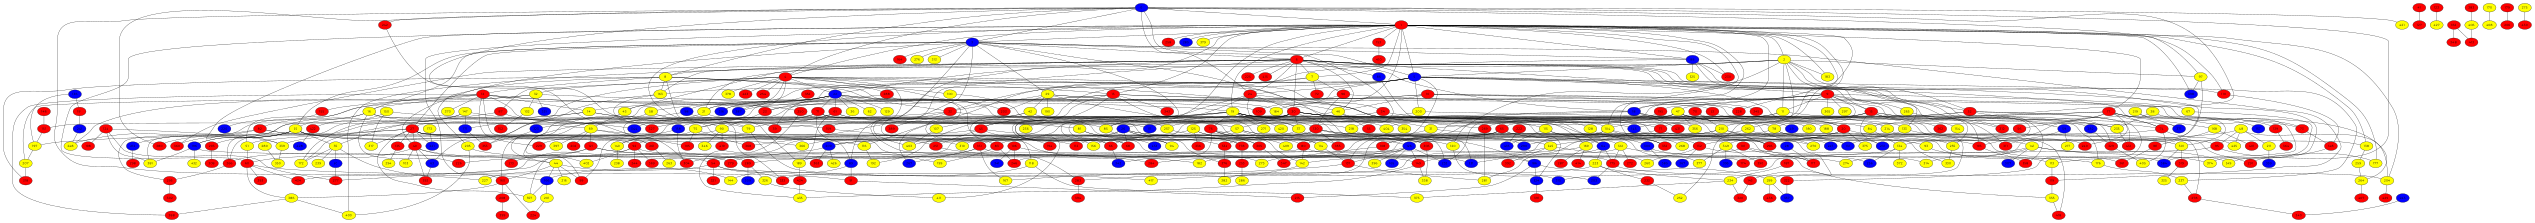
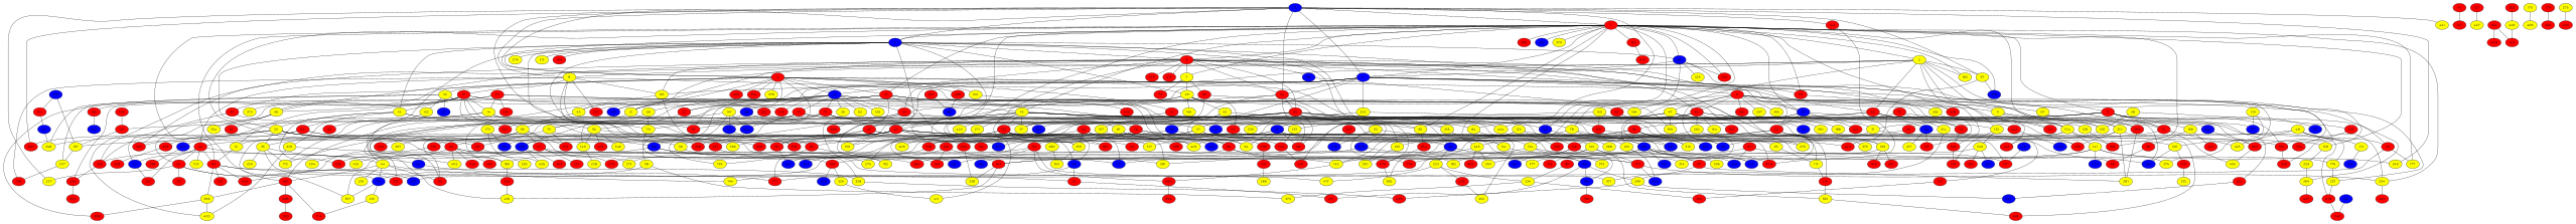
  graph {
    fontname=Montserrat
    node [fillcolor=red fontname=Montserrat style=filled]
    edge [fontname=Montserrat]
    0 [fillcolor=blue]
    1
    3 [fillcolor=blue]
    4
    5 [fillcolor=blue]
    8 [fillcolor=yellow]
    24
    79 [fillcolor=yellow]
    84 [fillcolor=yellow]
    97 [fillcolor=yellow]
    227 [fillcolor=yellow]
    242
    249 [fillcolor=yellow]
    380
    421 [fillcolor=yellow]
    2 [fillcolor=yellow]
    6
    7 [fillcolor=yellow]
    13
    17
    18 [fillcolor=blue]
    19 [fillcolor=yellow]
    60
    85 [fillcolor=yellow]
    88 [fillcolor=blue]
    89 [fillcolor=blue]
    104 [fillcolor=yellow]
    110
    138 [fillcolor=yellow]
    145 [fillcolor=blue]
    153
    160
    177 [fillcolor=yellow]
    183 [fillcolor=yellow]
    184 [fillcolor=yellow]
    189 [fillcolor=yellow]
    204 [fillcolor=yellow]
    228
    230
    252 [fillcolor=yellow]
    258
    285 [fillcolor=blue]
    332
    339 [fillcolor=yellow]
    379 [fillcolor=yellow]
    398 [fillcolor=blue]
    16 [fillcolor=yellow]
    25 [fillcolor=yellow]
    27
    29 [fillcolor=yellow]
    83
    119
    164
    174
    205 [fillcolor=yellow]
    218 [fillcolor=yellow]
    276 [fillcolor=yellow]
    290 [fillcolor=blue]
    313 [fillcolor=yellow]
    22 [fillcolor=blue]
    32 [fillcolor=yellow]
    34
    46 [fillcolor=yellow]
    87
    98 [fillcolor=blue]
    100 [fillcolor=yellow]
    159
    171 [fillcolor=blue]
    254
    269
    288
    316 [fillcolor=blue]
    378 [fillcolor=yellow]
    423
    9
    15
    20
    21 [fillcolor=yellow]
    23
    74
    80
    109
    116 [fillcolor=yellow]
    163 [fillcolor=yellow]
    200 [fillcolor=yellow]
    12
    39
    40
    66
    94 [fillcolor=yellow]
    203
    318
    30
    37 [fillcolor=yellow]
    45
    132
    68
    417 [fillcolor=yellow]
    134 [fillcolor=yellow]
    240
    304
    11 [fillcolor=yellow]
    43 [fillcolor=yellow]
    52
    120 [fillcolor=yellow]
    133 [fillcolor=yellow]
    210 [fillcolor=yellow]
    358
    400 [fillcolor=yellow]
    86 [fillcolor=blue]
    193
    225
    237 [fillcolor=yellow]
    329
    360
    374 [fillcolor=yellow]
    403 [fillcolor=yellow]
    415
    33
    72
    96
    95
    113 [fillcolor=yellow]
    118 [fillcolor=yellow]
    185
    192 [fillcolor=yellow]
    343
    31 [fillcolor=yellow]
    56
    157 [fillcolor=blue]
    168 [fillcolor=yellow]
    264 [fillcolor=yellow]
    274 [fillcolor=yellow]
    381 [fillcolor=yellow]
    26 [fillcolor=blue]
    296
    347
    431
    76
    115 [fillcolor=yellow]
    130
    176 [fillcolor=yellow]
    271 [fillcolor=yellow]
    282 [fillcolor=blue]
    300 [fillcolor=blue]
    411 [fillcolor=yellow]
    420 [fillcolor=yellow]
    91
+   328 [fillcolor=yellow]
    386 [fillcolor=yellow]
    393
    434
    334
    267 [fillcolor=blue]
    312
    325 [fillcolor=yellow]
    144 [fillcolor=yellow]
    108
    141 [fillcolor=yellow]
    331 [fillcolor=blue]
    148
    259 [fillcolor=yellow]
    268 [fillcolor=yellow]
    410
    208
    224
    424
    429
    350 [fillcolor=yellow]
    235 [fillcolor=yellow]
    69 [fillcolor=yellow]
    156 [fillcolor=yellow]
    59 [fillcolor=blue]
    65
    322
    412
    303 [fillcolor=blue]
    291
    349 [fillcolor=yellow]
    246
    281 [fillcolor=yellow]
    278
    82
    226
    251
    35 [fillcolor=yellow]
    92
    196 [fillcolor=blue]
    261
    293
    51 [fillcolor=yellow]
    117
    135
    221 [fillcolor=blue]
    317 [fillcolor=yellow]
    357 [fillcolor=yellow]
    77
    42 [fillcolor=yellow]
    190 [fillcolor=yellow]
    404 [fillcolor=yellow]
    199 [fillcolor=yellow]
    355 [fillcolor=yellow]
    289
    245 [fillcolor=yellow]
    36 [fillcolor=yellow]
    53
    58 [fillcolor=yellow]
    61
    62 [fillcolor=yellow]
    71
    75 [fillcolor=yellow]
    129 [fillcolor=yellow]
    295
    102 [fillcolor=yellow]
    207 [fillcolor=yellow]
    248 [fillcolor=yellow]
    351 [fillcolor=blue]
    209 [fillcolor=blue]
    54
    55
    354 [fillcolor=yellow]
    266
    327
    111 [fillcolor=blue]
    178
    310 [fillcolor=yellow]
    353
    376
    387 [fillcolor=blue]
    47 [fillcolor=yellow]
    67 [fillcolor=yellow]
    78 [fillcolor=yellow]
    137
    195
    265 [fillcolor=yellow]
    297 [fillcolor=yellow]
    311
    365 [fillcolor=yellow]
    73
    99
    154 [fillcolor=yellow]
    231 [fillcolor=blue]
    262 [fillcolor=yellow]
    362
    255 [fillcolor=yellow]
    169 [fillcolor=yellow]
    375 [fillcolor=yellow]
    44 [fillcolor=yellow]
    81 [fillcolor=yellow]
    90 [fillcolor=yellow]
    425 [fillcolor=yellow]
    405 [fillcolor=yellow]
    142 [fillcolor=yellow]
    186 [fillcolor=blue]
    333
    323 [fillcolor=blue]
    371 [fillcolor=blue]
    57 [fillcolor=yellow]
    64 [fillcolor=blue]
    128 [fillcolor=yellow]
    151
    172 [fillcolor=yellow]
    232 [fillcolor=blue]
    236 [fillcolor=yellow]
    324 [fillcolor=blue]
    356 [fillcolor=yellow]
    131 [fillcolor=blue]
    368
    389
    14 [fillcolor=yellow]
    155
    229
    250
    366 [fillcolor=yellow]
    370 [fillcolor=yellow]
    388
    63 [fillcolor=blue]
    103 [fillcolor=yellow]
    292
    342 [fillcolor=blue]
    49 [fillcolor=blue]
    149
    180 [fillcolor=yellow]
    188 [fillcolor=yellow]
    384 [fillcolor=blue]
    126 [fillcolor=blue]
    330 [fillcolor=yellow]
    167 [fillcolor=yellow]
    10
    345
    112
    140 [fillcolor=yellow]
    346 [fillcolor=yellow]
    419
    220 [fillcolor=blue]
    257 [fillcolor=yellow]
    435 [fillcolor=yellow]
    315 [fillcolor=blue]
    166 [fillcolor=blue]
    373 [fillcolor=yellow]
    50 [fillcolor=blue]
    239 [fillcolor=yellow]
    114 [fillcolor=yellow]
    161
    306
    418
    270 [fillcolor=yellow]
    105
    121
    202
    273 [fillcolor=yellow]
    397 [fillcolor=yellow]
    212 [fillcolor=blue]
    284
    143
    181
    401
    407
    93 [fillcolor=yellow]
    279
    194
    197 [fillcolor=yellow]
    305
    409 [fillcolor=yellow]
    122 [fillcolor=yellow]
    377 [fillcolor=yellow]
    416 [fillcolor=blue]
    301 [fillcolor=yellow]
    314 [fillcolor=yellow]
    385 [fillcolor=blue]
    260 [fillcolor=yellow]
    367 [fillcolor=blue]
    287
    414
    216 [fillcolor=yellow]
    433 [fillcolor=blue]
    361
    402 [fillcolor=yellow]
    344 [fillcolor=blue]
    302
    175
    244
    369
    432 [fillcolor=yellow]
    263 [fillcolor=yellow]
    308
    253
    294 [fillcolor=yellow]
    28 [fillcolor=blue]
    107 [fillcolor=yellow]
    158 [fillcolor=blue]
    223 [fillcolor=yellow]
    391
    320
    152
    426 [fillcolor=yellow]
    363
    277
    201 [fillcolor=yellow]
    38 [fillcolor=yellow]
    139
    364
    321
    41
    127
    338 [fillcolor=yellow]
    48 [fillcolor=yellow]
    211 [fillcolor=yellow]
    359 [fillcolor=blue]
    392
    217 [fillcolor=yellow]
    247 [fillcolor=blue]
    382 [fillcolor=yellow]
    337 [fillcolor=blue]
    283
    215
    436
    234 [fillcolor=yellow]
    233
    213
    70
    214 [fillcolor=yellow]
    299 [fillcolor=yellow]
    238 [fillcolor=yellow]
    165 [fillcolor=blue]
    396 [fillcolor=yellow]
    298
    256 [fillcolor=blue]
    372 [fillcolor=yellow]
    101
    182 [fillcolor=yellow]
    307 [fillcolor=blue]
    106
    341 [fillcolor=blue]
    272
    427 [fillcolor=yellow]
    123
    124
    198
    125 [fillcolor=yellow]
    336
    319
    390
    395 [fillcolor=blue]
    136 [fillcolor=blue]
    191
    241 [fillcolor=blue]
    394
    146
    147 [fillcolor=yellow]
    150 [fillcolor=yellow]
    422
    428 [fillcolor=blue]
    399
    162
    348
    413
    309 [fillcolor=blue]
    326 [fillcolor=yellow]
    170 [fillcolor=yellow]
    408 [fillcolor=yellow]
    173 [fillcolor=yellow]
    286 [fillcolor=yellow]
    179
    206
    187
    340
    219 [fillcolor=yellow]
    222
    243 [fillcolor=blue]
    275 [fillcolor=yellow]
    430
    280 [fillcolor=yellow]
    335 [fillcolor=yellow]
    352
    406 [fillcolor=yellow]
    383
    0 -- 1
    0 -- 3
    0 -- 4
    0 -- 5
    0 -- 8
    0 -- 24
    0 -- 79
    0 -- 84
    0 -- 97
    0 -- 227
    0 -- 242
    0 -- 249
    0 -- 380
    0 -- 421
    1 -- 3
    1 -- 4
    1 -- 5
    1 -- 2
    1 -- 6
    1 -- 7
    1 -- 13
    1 -- 17
    1 -- 18
    1 -- 19
    1 -- 60
    1 -- 85
    1 -- 88
    1 -- 89
    1 -- 104
    1 -- 110
    1 -- 138
    1 -- 145
    1 -- 153
    1 -- 160
    1 -- 177
    1 -- 183
    1 -- 184
    1 -- 189
    1 -- 204
    1 -- 228
    1 -- 230
    1 -- 252
    1 -- 258
    1 -- 285
    1 -- 332
    1 -- 339
    1 -- 379
    1 -- 398
    3 -- 6
    3 -- 85
    3 -- 88
    3 -- 16
    3 -- 25
    3 -- 27
    3 -- 29
    3 -- 83
    3 -- 119
    3 -- 164
    3 -- 174
    3 -- 205
    3 -- 218
    3 -- 276
    3 -- 290
    3 -- 313
    4 -- 13
    4 -- 22
    4 -- 32
    4 -- 34
    4 -- 46
    4 -- 87
    4 -- 98
    4 -- 100
    4 -- 159
    4 -- 171
    4 -- 254
    4 -- 269
    4 -- 288
    4 -- 316
    4 -- 378
    4 -- 423
    5 -- 24
    5 -- 110
    5 -- 9
    5 -- 15
    5 -- 20
    5 -- 21
    5 -- 23
    5 -- 74
    5 -- 80
    5 -- 109
    5 -- 116
    5 -- 163
    5 -- 200
    8 -- 163
    8 -- 12
    8 -- 39
    8 -- 40
    8 -- 66
    8 -- 94
    8 -- 203
    8 -- 318
    24 -- 30
    24 -- 37
    24 -- 45
    24 -- 132
    24 -- 68
    79 -- 417
    84 -- 134
    97 -- 398
    97 -- 240
    242 -- 304
    2 -- 5
    2 -- 97
    2 -- 183
    2 -- 11
    2 -- 43
    2 -- 52
    2 -- 120
    2 -- 133
    2 -- 210
    2 -- 358
    2 -- 400
    6 -- 8
    6 -- 24
    6 -- 7
    6 -- 18
    6 -- 22
    6 -- 46
    6 -- 21
    6 -- 163
    6 -- 30
    6 -- 52
    6 -- 86
    6 -- 193
    6 -- 225
    6 -- 237
    6 -- 329
    6 -- 360
    6 -- 374
    6 -- 403
    6 -- 415
    7 -- 29
    7 -- 33
    7 -- 72
    7 -- 96
    13 -- 21
    13 -- 23
    13 -- 95
    13 -- 113
    13 -- 118
    13 -- 185
    13 -- 192
    13 -- 343
    17 -- 74
    17 -- 193
    17 -- 31
    17 -- 56
    17 -- 157
    17 -- 168
    17 -- 264
    17 -- 274
    17 -- 381
    18 -- 20
    18 -- 26
    18 -- 296
    18 -- 347
    18 -- 431
    19 -- 84
    19 -- 27
    19 -- 66
    19 -- 37
    19 -- 45
    19 -- 76
    19 -- 115
    19 -- 130
    19 -- 176
    19 -- 271
    19 -- 282
    19 -- 300
    19 -- 411
    19 -- 420
    60 -- 91
+   60 -- 328
    60 -- 386
    60 -- 393
    60 -- 434
    85 -- 334
    88 -- 230
    88 -- 134
    88 -- 267
    88 -- 312
    88 -- 325
    89 -- 91
    89 -- 144
    104 -- 332
    104 -- 108
    104 -- 141
    104 -- 331
    110 -- 148
    138 -- 259
    145 -- 268
    153 -- 410
    160 -- 386
    160 -- 208
    160 -- 224
    189 -- 424
    204 -- 429
    339 -- 350
    16 -- 25
    16 -- 69
    16 -- 82
    16 -- 226
    16 -- 251
    25 -- 380
    25 -- 193
    25 -- 360
    25 -- 35
    25 -- 92
    25 -- 196
    25 -- 261
    25 -- 293
    27 -- 89
    27 -- 138
    27 -- 339
    27 -- 40
    27 -- 296
    27 -- 156
    27 -- 51
    27 -- 117
    27 -- 135
    27 -- 221
    27 -- 317
    27 -- 357
    29 -- 203
    29 -- 33
    29 -- 31
    29 -- 77
    29 -- 42
    29 -- 190
    29 -- 404
    83 -- 246
    83 -- 199
    119 -- 355
    205 -- 400
    205 -- 289
    218 -- 245
    22 -- 184
    22 -- 316
    22 -- 39
    22 -- 43
    22 -- 33
    22 -- 36
    22 -- 53
    22 -- 58
    22 -- 61
    22 -- 62
    22 -- 71
    22 -- 75
    22 -- 129
    22 -- 295
    32 -- 109
    32 -- 102
    32 -- 207
    32 -- 248
    32 -- 351
    34 -- 235
    34 -- 209
    46 -- 54
    46 -- 55
    46 -- 354
    87 -- 266
    87 -- 327
    98 -- 160
    98 -- 111
    100 -- 178
    159 -- 310
    171 -- 353
    269 -- 281
    288 -- 376
    288 -- 387
    9 -- 18
    9 -- 15
    9 -- 11
    9 -- 47
    9 -- 67
    9 -- 78
    9 -- 137
    9 -- 195
    9 -- 265
    9 -- 297
    9 -- 311
    9 -- 365
    15 -- 329
    15 -- 77
    15 -- 73
    15 -- 99
    15 -- 154
    15 -- 231
    15 -- 262
    15 -- 362
    20 -- 132
    20 -- 255
    20 -- 169
    20 -- 375
    21 -- 44
    21 -- 81
    23 -- 90
    74 -- 83
    74 -- 425
    74 -- 405
    80 -- 357
    80 -- 142
    80 -- 186
    116 -- 192
    163 -- 353
    163 -- 333
    200 -- 323
    200 -- 371
    12 -- 19
    12 -- 16
    12 -- 51
    12 -- 90
    12 -- 14
    12 -- 155
    12 -- 229
    12 -- 250
    12 -- 366
    12 -- 370
    12 -- 388
    40 -- 60
    40 -- 54
    40 -- 44
    40 -- 63
    40 -- 103
    40 -- 292
    66 -- 342
    30 -- 39
    30 -- 37
    30 -- 68
    30 -- 133
    30 -- 169
    30 -- 57
    30 -- 64
    30 -- 128
    30 -- 151
    30 -- 172
    30 -- 232
    30 -- 236
    30 -- 324
    37 -- 66
    37 -- 64
    45 -- 120
    45 -- 251
    45 -- 194
    45 -- 197
    132 -- 355
    132 -- 260
    132 -- 367
    134 -- 149
    134 -- 256
    134 -- 372
    11 -- 104
    11 -- 269
    11 -- 235
    43 -- 69
    52 -- 156
    52 -- 59
    52 -- 65
    52 -- 322
    52 -- 412
    120 -- 303
    133 -- 291
    133 -- 349
    210 -- 296
    210 -- 246
    210 -- 281
    210 -- 278
    86 -- 356
    193 -- 358
    237 -- 278
    329 -- 405
    33 -- 327
    33 -- 131
    33 -- 368
    33 -- 389
    96 -- 228
    96 -- 130
    96 -- 261
    95 -- 177
    95 -- 315
    113 -- 119
    118 -- 166
    118 -- 373
    31 -- 334
    31 -- 143
    56 -- 131
    168 -- 181
    168 -- 401
    264 -- 407
    26 -- 94
    26 -- 68
    26 -- 178
    26 -- 112
    26 -- 270
    26 -- 93
    26 -- 279
    76 -- 80
    76 -- 186
    76 -- 342
    76 -- 305
    76 -- 409
    115 -- 122
    115 -- 377
    115 -- 416
    130 -- 240
    130 -- 185
    130 -- 331
    130 -- 209
    130 -- 366
    130 -- 301
    176 -- 237
    282 -- 329
    300 -- 314
    300 -- 385
    91 -- 215
+   328 -- 436
    386 -- 400
    386 -- 388
    334 -- 376
    108 -- 273
    141 -- 249
    141 -- 174
    141 -- 374
    141 -- 314
    141 -- 307
    148 -- 291
    259 -- 264
    208 -- 399
    424 -- 435
    235 -- 412
    69 -- 105
    69 -- 121
    69 -- 202
    69 -- 273
    69 -- 397
    59 -- 311
    59 -- 217
    65 -- 108
    65 -- 310
    65 -- 131
    65 -- 247
    65 -- 382
    322 -- 337
    349 -- 377
    349 -- 390
    349 -- 395
    278 -- 340
    82 -- 116
    82 -- 248
    82 -- 306
    82 -- 212
    251 -- 284
    35 -- 172
    35 -- 166
    35 -- 50
    35 -- 239
+   92 -- 328
    92 -- 434
    92 -- 402
    92 -- 175
    92 -- 244
    92 -- 369
    196 -- 274
    196 -- 381
    196 -- 432
    261 -- 263
    293 -- 308
    51 -- 60
    135 -- 294
    77 -- 92
    77 -- 418
    42 -- 78
    42 -- 107
    42 -- 158
    355 -- 418
    289 -- 309
    289 -- 326
    245 -- 333
    245 -- 260
    245 -- 392
    53 -- 361
    58 -- 79
    58 -- 402
    61 -- 79
    61 -- 104
    61 -- 145
    61 -- 189
    61 -- 75
    71 -- 218
    71 -- 74
    71 -- 199
    71 -- 140
    71 -- 114
    71 -- 344
    75 -- 99
    75 -- 368
    75 -- 105
    295 -- 302
    102 -- 152
    207 -- 318
    209 -- 226
    209 -- 426
    209 -- 363
    54 -- 227
    54 -- 333
    54 -- 315
    54 -- 321
    266 -- 295
    178 -- 253
    376 -- 382
    47 -- 404
    47 -- 111
    47 -- 356
    47 -- 49
    47 -- 149
    47 -- 180
    47 -- 188
    67 -- 384
    78 -- 231
    78 -- 126
    78 -- 330
    137 -- 281
    137 -- 167
    195 -- 232
    265 -- 312
    73 -- 148
    262 -- 290
    262 -- 270
    255 -- 330
    169 -- 289
    169 -- 287
    169 -- 414
    44 -- 160
    44 -- 144
    44 -- 99
    44 -- 166
    44 -- 216
    81 -- 94
    81 -- 433
    90 -- 112
    90 -- 140
    90 -- 346
    90 -- 419
    142 -- 283
    186 -- 324
    186 -- 215
    186 -- 299
    323 -- 353
    57 -- 384
    57 -- 114
    57 -- 161
    57 -- 306
    64 -- 142
    64 -- 175
    64 -- 223
    128 -- 332
    151 -- 197
    324 -- 391
    14 -- 85
    14 -- 35
    14 -- 266
    14 -- 57
    155 -- 220
    250 -- 257
    250 -- 435
    63 -- 292
    149 -- 435
    149 -- 338
    126 -- 304
    126 -- 137
    126 -- 232
    126 -- 149
    126 -- 284
    126 -- 165
    126 -- 396
    10 -- 46
    10 -- 73
    10 -- 255
    10 -- 14
    10 -- 63
    10 -- 345
    140 -- 238
    257 -- 305
    166 -- 357
    166 -- 201
    50 -- 277
    114 -- 137
    161 -- 189
    161 -- 267
    161 -- 167
    161 -- 283
    306 -- 338
    121 -- 331
    121 -- 266
    121 -- 279
    121 -- 213
    212 -- 298
    143 -- 320
    181 -- 361
    93 -- 113
    197 -- 207
    305 -- 347
    122 -- 176
    122 -- 175
    122 -- 277
    122 -- 272
    301 -- 384
    301 -- 319
    175 -- 204
    175 -- 303
    253 -- 286
    28 -- 117
    107 -- 403
    158 -- 304
    158 -- 229
    223 -- 417
    223 -- 234
    223 -- 233
    201 -- 224
    38 -- 235
    38 -- 139
    139 -- 364
    41 -- 127
    48 -- 204
    48 -- 95
    48 -- 245
    48 -- 425
    48 -- 211
    211 -- 359
    283 -- 394
    234 -- 373
    234 -- 320
    233 -- 252
    70 -- 210
    70 -- 257
    70 -- 214
    214 -- 299
    299 -- 337
    299 -- 436
    101 -- 117
    101 -- 256
    101 -- 182
    106 -- 246
    106 -- 182
    106 -- 341
    123 -- 427
    124 -- 339
    124 -- 381
    124 -- 277
    124 -- 198
    125 -- 403
    125 -- 142
    125 -- 126
    125 -- 336
    319 -- 335
    136 -- 197
    136 -- 191
    191 -- 241
    241 -- 248
    146 -- 151
    147 -- 171
    147 -- 196
    147 -- 172
    147 -- 344
    150 -- 159
    150 -- 317
    150 -- 422
    422 -- 428
    162 -- 348
    162 -- 413
    326 -- 411
    170 -- 408
    173 -- 221
+   173 -- 426
    179 -- 206
    187 -- 234
    219 -- 371
    219 -- 301
    222 -- 416
    243 -- 340
    275 -- 430
    280 -- 350
    352 -- 387
    406 -- 413
    383 -- 406
  }
